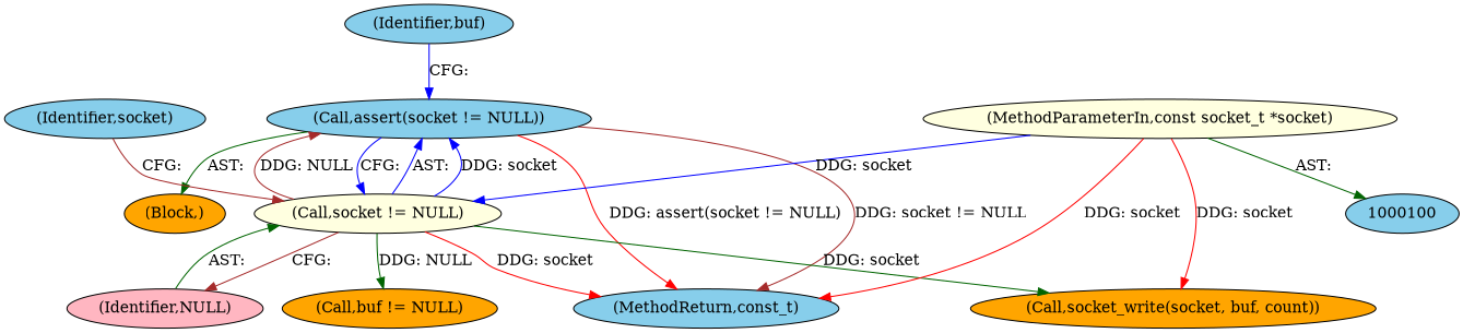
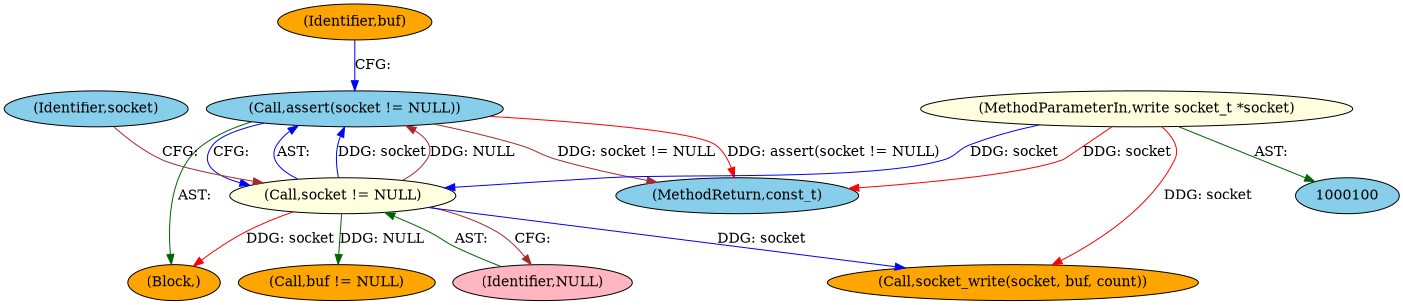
  digraph {
    node [fillcolor=skyblue style=filled]
    edge [color=blue]
    n1 [label="(Call,assert(socket != NULL))"]
    n2 [fillcolor=lightyellow label="(Call,socket != NULL)"]
    n3 [fillcolor=orange label="(Block,)"]
    n4 [label="(MethodReturn,const_t)"]
    n5 [fillcolor=lightpink label="(Identifier,NULL)"]
    n6 [fillcolor=orange label="(Call,buf != NULL)"]
    n7 [fillcolor=orange label="(Call,socket_write(socket, buf, count))"]
-   n8 [fillcolor=lightyellow label="(MethodParameterIn,const socket_t *socket)"]
+   n8 [fillcolor=lightyellow label="(MethodParameterIn,write socket_t *socket)"]
    1000100
-   n10 [label="(Identifier,buf)"]
+   n10 [fillcolor=orange label="(Identifier,buf)"]
    n11 [label="(Identifier,socket)"]
    n1 -> n2 [label="CFG: "]
    n1 -> n3 [color=darkgreen label="AST: "]
    n1 -> n4 [color=brown label="DDG: socket != NULL"]
    n1 -> n4 [color=red label="DDG: assert(socket != NULL)"]
    n2 -> n1 [label="AST: "]
    n2 -> n1 [label="DDG: socket"]
    n2 -> n1 [color=brown label="DDG: NULL"]
-   n2 -> n4 [color=red label="DDG: socket"]
+   n2 -> n3 [color=red label="DDG: socket"]
    n2 -> n5 [color=brown label="CFG: "]
    n2 -> n6 [color=darkgreen label="DDG: NULL"]
-   n2 -> n7 [color=darkgreen label="DDG: socket"]
+   n2 -> n7 [label="DDG: socket"]
    n5 -> n2 [color=darkgreen label="AST: "]
    n8 -> n2 [label="DDG: socket"]
    n8 -> n4 [color=red label="DDG: socket"]
    n8 -> n7 [color=red label="DDG: socket"]
    n8 -> 1000100 [color=darkgreen label="AST: "]
    n10 -> n1 [label="CFG: "]
    n11 -> n2 [color=brown label="CFG: "]
  }
